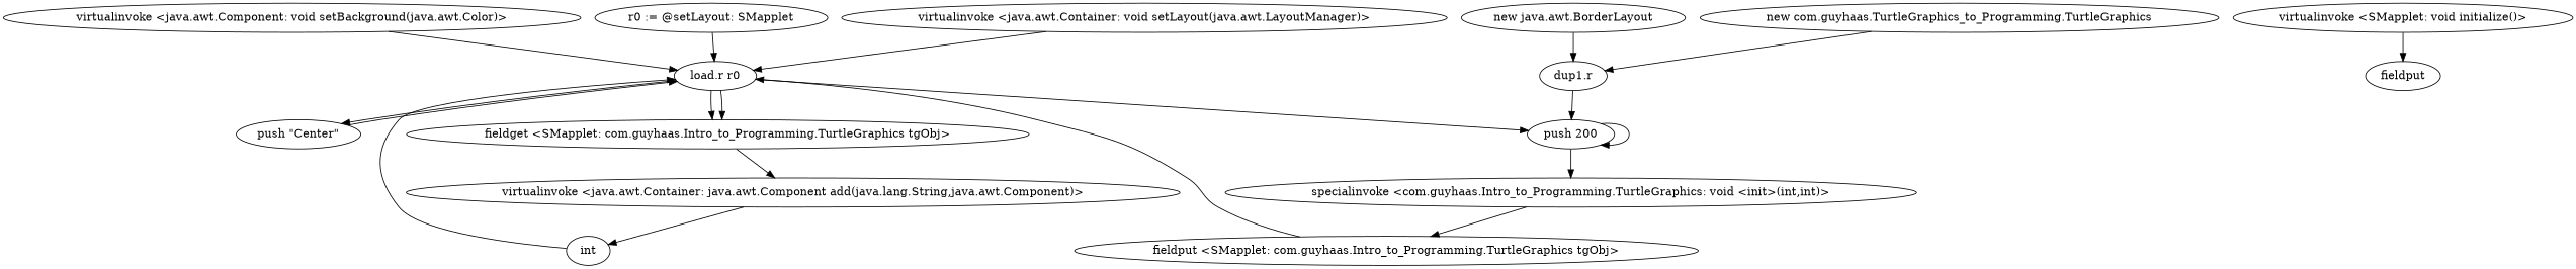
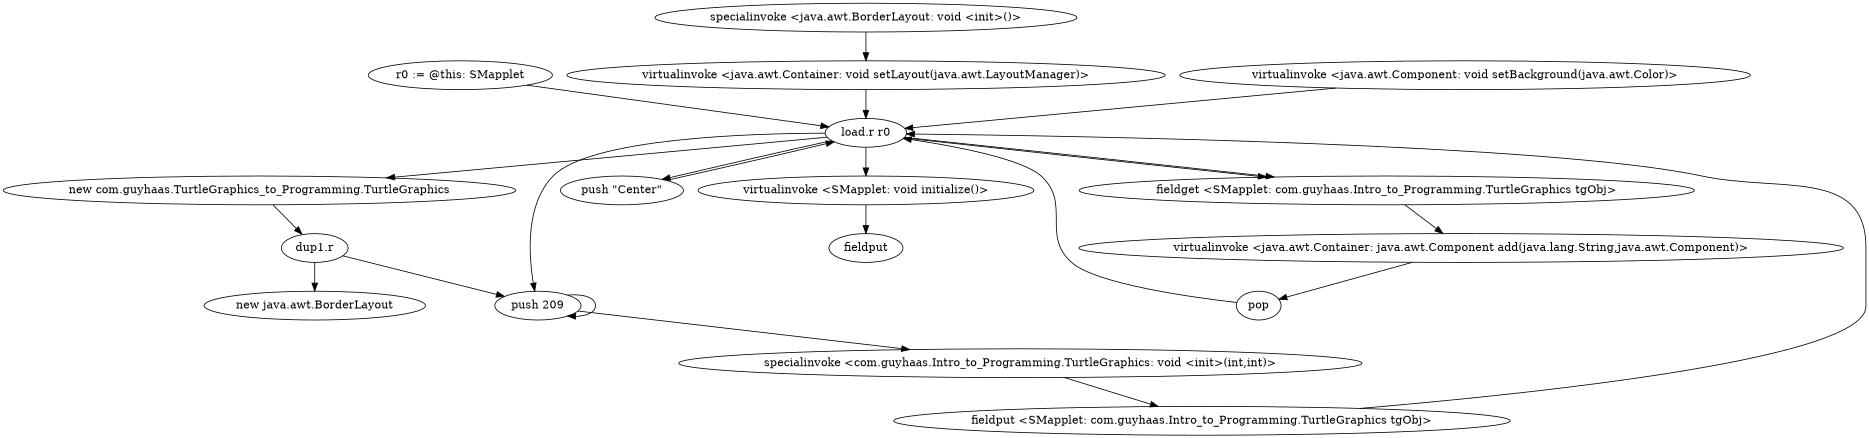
  digraph {
-   "r0 := @this: SMapplet" [label="r0 := @setLayout: SMapplet"]
+   "r0 := @this: SMapplet"
    "load.r r0"
    n3 [label="new com.guyhaas.TurtleGraphics_to_Programming.TurtleGraphics"]
    "fieldget <SMapplet: com.guyhaas.Intro_to_Programming.TurtleGraphics tgObj>"
    "push \"Center\""
    "virtualinvoke <SMapplet: void initialize()>"
-   "push 200"
+   "push 200" [label="push 209"]
    "new java.awt.BorderLayout"
    "dup1.r"
    "virtualinvoke <java.awt.Container: java.awt.Component add(java.lang.String,java.awt.Component)>"
    n11 [label=fieldput]
+   "specialinvoke <java.awt.BorderLayout: void <init>()>"
    "virtualinvoke <java.awt.Container: void setLayout(java.awt.LayoutManager)>"
    "specialinvoke <com.guyhaas.Intro_to_Programming.TurtleGraphics: void <init>(int,int)>"
    "fieldput <SMapplet: com.guyhaas.Intro_to_Programming.TurtleGraphics tgObj>"
-   pop [label=int]
+   pop
    "virtualinvoke <java.awt.Component: void setBackground(java.awt.Color)>"
    "r0 := @this: SMapplet" -> "load.r r0"
+   "load.r r0" -> n3
    "load.r r0" -> "fieldget <SMapplet: com.guyhaas.Intro_to_Programming.TurtleGraphics tgObj>"
    "load.r r0" -> "fieldget <SMapplet: com.guyhaas.Intro_to_Programming.TurtleGraphics tgObj>"
    "load.r r0" -> "push \"Center\""
+   "load.r r0" -> "virtualinvoke <SMapplet: void initialize()>"
    "load.r r0" -> "push 200"
    n3 -> "dup1.r"
    "fieldget <SMapplet: com.guyhaas.Intro_to_Programming.TurtleGraphics tgObj>" -> "virtualinvoke <java.awt.Container: java.awt.Component add(java.lang.String,java.awt.Component)>"
    "push \"Center\"" -> "load.r r0"
    "virtualinvoke <SMapplet: void initialize()>" -> n11
    "push 200" -> "push 200"
    "push 200" -> "specialinvoke <com.guyhaas.Intro_to_Programming.TurtleGraphics: void <init>(int,int)>"
-   "new java.awt.BorderLayout" -> "dup1.r"
+   "dup1.r" -> "new java.awt.BorderLayout"
    "dup1.r" -> "push 200"
    "virtualinvoke <java.awt.Container: java.awt.Component add(java.lang.String,java.awt.Component)>" -> pop
+   "specialinvoke <java.awt.BorderLayout: void <init>()>" -> "virtualinvoke <java.awt.Container: void setLayout(java.awt.LayoutManager)>"
    "virtualinvoke <java.awt.Container: void setLayout(java.awt.LayoutManager)>" -> "load.r r0"
    "specialinvoke <com.guyhaas.Intro_to_Programming.TurtleGraphics: void <init>(int,int)>" -> "fieldput <SMapplet: com.guyhaas.Intro_to_Programming.TurtleGraphics tgObj>"
    "fieldput <SMapplet: com.guyhaas.Intro_to_Programming.TurtleGraphics tgObj>" -> "load.r r0"
    pop -> "load.r r0"
    "virtualinvoke <java.awt.Component: void setBackground(java.awt.Color)>" -> "load.r r0"
  }
